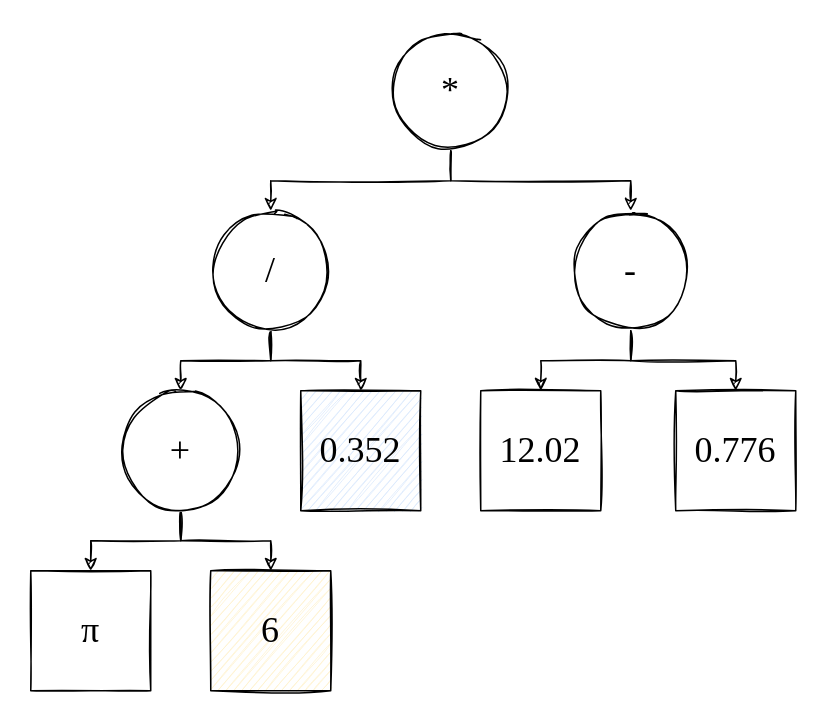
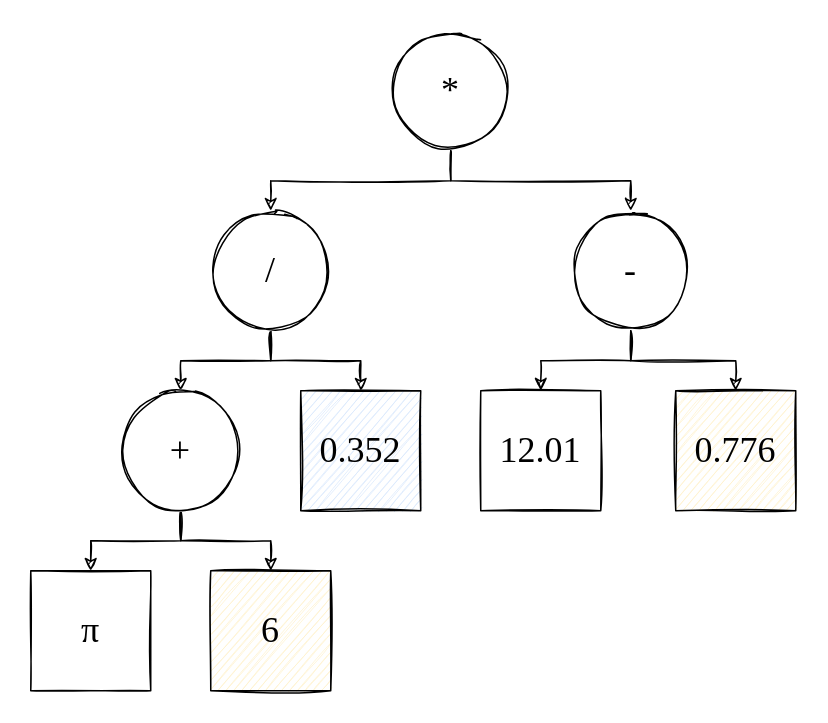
  <mxCell id="0" />
  <mxCell id="1" parent="0" />
  <mxCell id="2" style="edgeStyle=orthogonalEdgeStyle;rounded=0;sketch=1;orthogonalLoop=1;jettySize=auto;html=1;entryX=0.5;entryY=0;entryDx=0;entryDy=0;fontFamily=Architects Daughter;fontSource=https%3A%2F%2Ffonts.googleapis.com%2Fcss%3Ffamily%3DArchitects%2BDaughter;fontSize=24;" edge="1" parent="1" source="4" target="7"><mxGeometry relative="1" as="geometry"><Array as="points"><mxPoint x="300" y="120" /><mxPoint x="180" y="120" /></Array></mxGeometry></mxCell>
  <mxCell id="3" style="edgeStyle=orthogonalEdgeStyle;rounded=0;sketch=1;orthogonalLoop=1;jettySize=auto;html=1;entryX=0.5;entryY=0;entryDx=0;entryDy=0;fontFamily=Architects Daughter;fontSource=https%3A%2F%2Ffonts.googleapis.com%2Fcss%3Ffamily%3DArchitects%2BDaughter;fontSize=24;" edge="1" parent="1" source="4" target="12"><mxGeometry relative="1" as="geometry"><Array as="points"><mxPoint x="300" y="120" /><mxPoint x="420" y="120" /></Array></mxGeometry></mxCell>
  <mxCell id="4" value="*" style="ellipse;whiteSpace=wrap;html=1;aspect=fixed;sketch=1;fontFamily=Architects Daughter;fontSource=https%3A%2F%2Ffonts.googleapis.com%2Fcss%3Ffamily%3DArchitects%2BDaughter;fontSize=24;" vertex="1" parent="1"><mxGeometry x="260" y="20" width="80" height="80" as="geometry" /></mxCell>
  <mxCell id="5" style="edgeStyle=orthogonalEdgeStyle;rounded=0;sketch=1;orthogonalLoop=1;jettySize=auto;html=1;entryX=0.5;entryY=0;entryDx=0;entryDy=0;fontFamily=Architects Daughter;fontSource=https%3A%2F%2Ffonts.googleapis.com%2Fcss%3Ffamily%3DArchitects%2BDaughter;fontSize=24;" edge="1" parent="1" source="7" target="18"><mxGeometry relative="1" as="geometry" /></mxCell>
  <mxCell id="6" style="edgeStyle=orthogonalEdgeStyle;rounded=0;sketch=1;orthogonalLoop=1;jettySize=auto;html=1;entryX=0.5;entryY=0;entryDx=0;entryDy=0;fontFamily=Architects Daughter;fontSource=https%3A%2F%2Ffonts.googleapis.com%2Fcss%3Ffamily%3DArchitects%2BDaughter;fontSize=24;" edge="1" parent="1" source="7" target="13"><mxGeometry relative="1" as="geometry" /></mxCell>
  <mxCell id="7" value="/" style="ellipse;whiteSpace=wrap;html=1;aspect=fixed;sketch=1;fontFamily=Architects Daughter;fontSource=https%3A%2F%2Ffonts.googleapis.com%2Fcss%3Ffamily%3DArchitects%2BDaughter;fontSize=24;" vertex="1" parent="1"><mxGeometry x="140" y="140" width="80" height="80" as="geometry" /></mxCell>
  <mxCell id="8" value="π" style="whiteSpace=wrap;html=1;aspect=fixed;sketch=1;fontFamily=Architects Daughter;fontSource=https%3A%2F%2Ffonts.googleapis.com%2Fcss%3Ffamily%3DArchitects%2BDaughter;fontSize=24;" vertex="1" parent="1"><mxGeometry x="20" y="380" width="80" height="80" as="geometry" /></mxCell>
  <mxCell id="9" value="6" style="whiteSpace=wrap;html=1;aspect=fixed;sketch=1;fontFamily=Architects Daughter;fontSource=https%3A%2F%2Ffonts.googleapis.com%2Fcss%3Ffamily%3DArchitects%2BDaughter;fontSize=24;fillColor=#fff2cc;" vertex="1" parent="1"><mxGeometry x="140" y="380" width="80" height="80" as="geometry" /></mxCell>
  <mxCell id="10" style="edgeStyle=orthogonalEdgeStyle;rounded=0;sketch=1;orthogonalLoop=1;jettySize=auto;html=1;entryX=0.5;entryY=0;entryDx=0;entryDy=0;fontFamily=Architects Daughter;fontSource=https%3A%2F%2Ffonts.googleapis.com%2Fcss%3Ffamily%3DArchitects%2BDaughter;fontSize=24;" edge="1" parent="1" source="12" target="14"><mxGeometry relative="1" as="geometry" /></mxCell>
  <mxCell id="11" style="edgeStyle=orthogonalEdgeStyle;rounded=0;sketch=1;orthogonalLoop=1;jettySize=auto;html=1;entryX=0.5;entryY=0;entryDx=0;entryDy=0;fontFamily=Architects Daughter;fontSource=https%3A%2F%2Ffonts.googleapis.com%2Fcss%3Ffamily%3DArchitects%2BDaughter;fontSize=24;" edge="1" parent="1" source="12" target="15"><mxGeometry relative="1" as="geometry" /></mxCell>
  <mxCell id="12" value="-" style="ellipse;whiteSpace=wrap;html=1;aspect=fixed;sketch=1;fontFamily=Architects Daughter;fontSource=https%3A%2F%2Ffonts.googleapis.com%2Fcss%3Ffamily%3DArchitects%2BDaughter;fontSize=24;" vertex="1" parent="1"><mxGeometry x="380" y="140" width="80" height="80" as="geometry" /></mxCell>
  <mxCell id="13" value="0.352" style="whiteSpace=wrap;html=1;aspect=fixed;sketch=1;fontFamily=Architects Daughter;fontSource=https%3A%2F%2Ffonts.googleapis.com%2Fcss%3Ffamily%3DArchitects%2BDaughter;fontSize=24;fillColor=#dae8fc;" vertex="1" parent="1"><mxGeometry x="200" y="260" width="80" height="80" as="geometry" /></mxCell>
- <mxCell id="14" value="12.02" style="whiteSpace=wrap;html=1;aspect=fixed;sketch=1;fontFamily=Architects Daughter;fontSource=https%3A%2F%2Ffonts.googleapis.com%2Fcss%3Ffamily%3DArchitects%2BDaughter;fontSize=24;" vertex="1" parent="1"><mxGeometry x="320" y="260" width="80" height="80" as="geometry" /></mxCell>
- <mxCell id="15" value="0.776" style="whiteSpace=wrap;html=1;aspect=fixed;sketch=1;fontFamily=Architects Daughter;fontSource=https%3A%2F%2Ffonts.googleapis.com%2Fcss%3Ffamily%3DArchitects%2BDaughter;fontSize=24;" vertex="1" parent="1"><mxGeometry x="450" y="260" width="80" height="80" as="geometry" /></mxCell>
+ <mxCell id="14" value="12.01" style="whiteSpace=wrap;html=1;aspect=fixed;sketch=1;fontFamily=Architects Daughter;fontSource=https%3A%2F%2Ffonts.googleapis.com%2Fcss%3Ffamily%3DArchitects%2BDaughter;fontSize=24;" vertex="1" parent="1"><mxGeometry x="320" y="260" width="80" height="80" as="geometry" /></mxCell>
+ <mxCell id="15" value="0.776" style="whiteSpace=wrap;html=1;aspect=fixed;sketch=1;fontFamily=Architects Daughter;fontSource=https%3A%2F%2Ffonts.googleapis.com%2Fcss%3Ffamily%3DArchitects%2BDaughter;fontSize=24;fillColor=#fff2cc;" vertex="1" parent="1"><mxGeometry x="450" y="260" width="80" height="80" as="geometry" /></mxCell>
  <mxCell id="16" style="edgeStyle=orthogonalEdgeStyle;rounded=0;sketch=1;orthogonalLoop=1;jettySize=auto;html=1;entryX=0.5;entryY=0;entryDx=0;entryDy=0;fontFamily=Architects Daughter;fontSource=https%3A%2F%2Ffonts.googleapis.com%2Fcss%3Ffamily%3DArchitects%2BDaughter;fontSize=24;" edge="1" parent="1" source="18" target="8"><mxGeometry relative="1" as="geometry" /></mxCell>
  <mxCell id="17" style="edgeStyle=orthogonalEdgeStyle;rounded=0;sketch=1;orthogonalLoop=1;jettySize=auto;html=1;entryX=0.5;entryY=0;entryDx=0;entryDy=0;fontFamily=Architects Daughter;fontSource=https%3A%2F%2Ffonts.googleapis.com%2Fcss%3Ffamily%3DArchitects%2BDaughter;fontSize=24;" edge="1" parent="1" source="18" target="9"><mxGeometry relative="1" as="geometry" /></mxCell>
  <mxCell id="18" value="+" style="ellipse;whiteSpace=wrap;html=1;aspect=fixed;sketch=1;fontFamily=Architects Daughter;fontSource=https%3A%2F%2Ffonts.googleapis.com%2Fcss%3Ffamily%3DArchitects%2BDaughter;fontSize=24;" vertex="1" parent="1"><mxGeometry x="80" y="260" width="80" height="80" as="geometry" /></mxCell>
